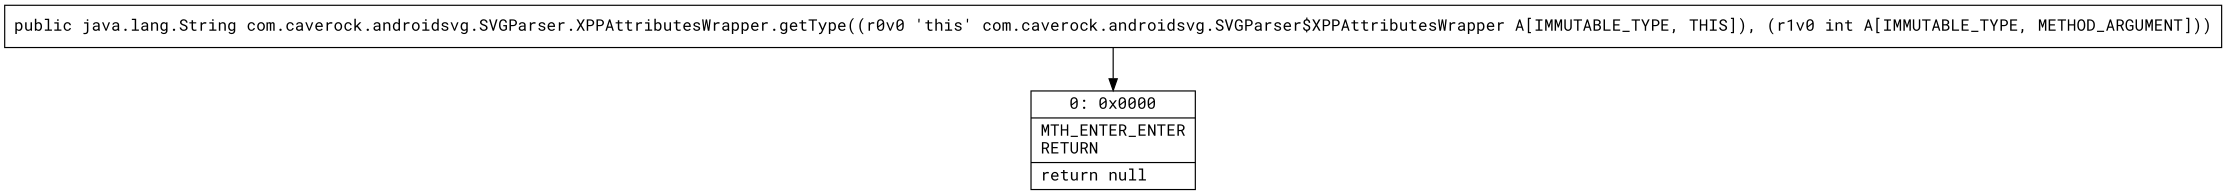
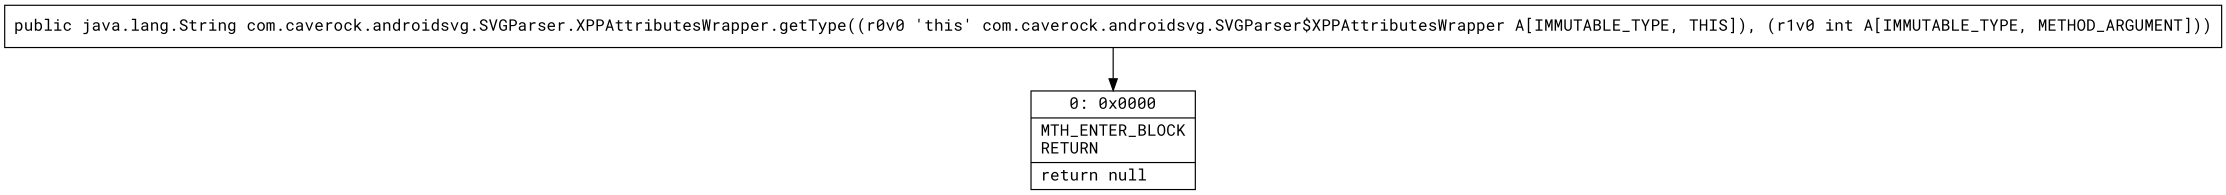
  digraph {
    fontname="Roboto Mono"
    node [shape=record fontname="Roboto Mono"]
-   n1 [label="{0\:\ 0x0000|MTH_ENTER_ENTER\lRETURN\l|return null\l}"]
+   n1 [label="{0\:\ 0x0000|MTH_ENTER_BLOCK\lRETURN\l|return null\l}"]
    n2 [label="{public java.lang.String com.caverock.androidsvg.SVGParser.XPPAttributesWrapper.getType((r0v0 'this' com.caverock.androidsvg.SVGParser$XPPAttributesWrapper A[IMMUTABLE_TYPE, THIS]), (r1v0 int A[IMMUTABLE_TYPE, METHOD_ARGUMENT])) }"]
    n2 -> n1 [fontname="Roboto Mono"]
  }
